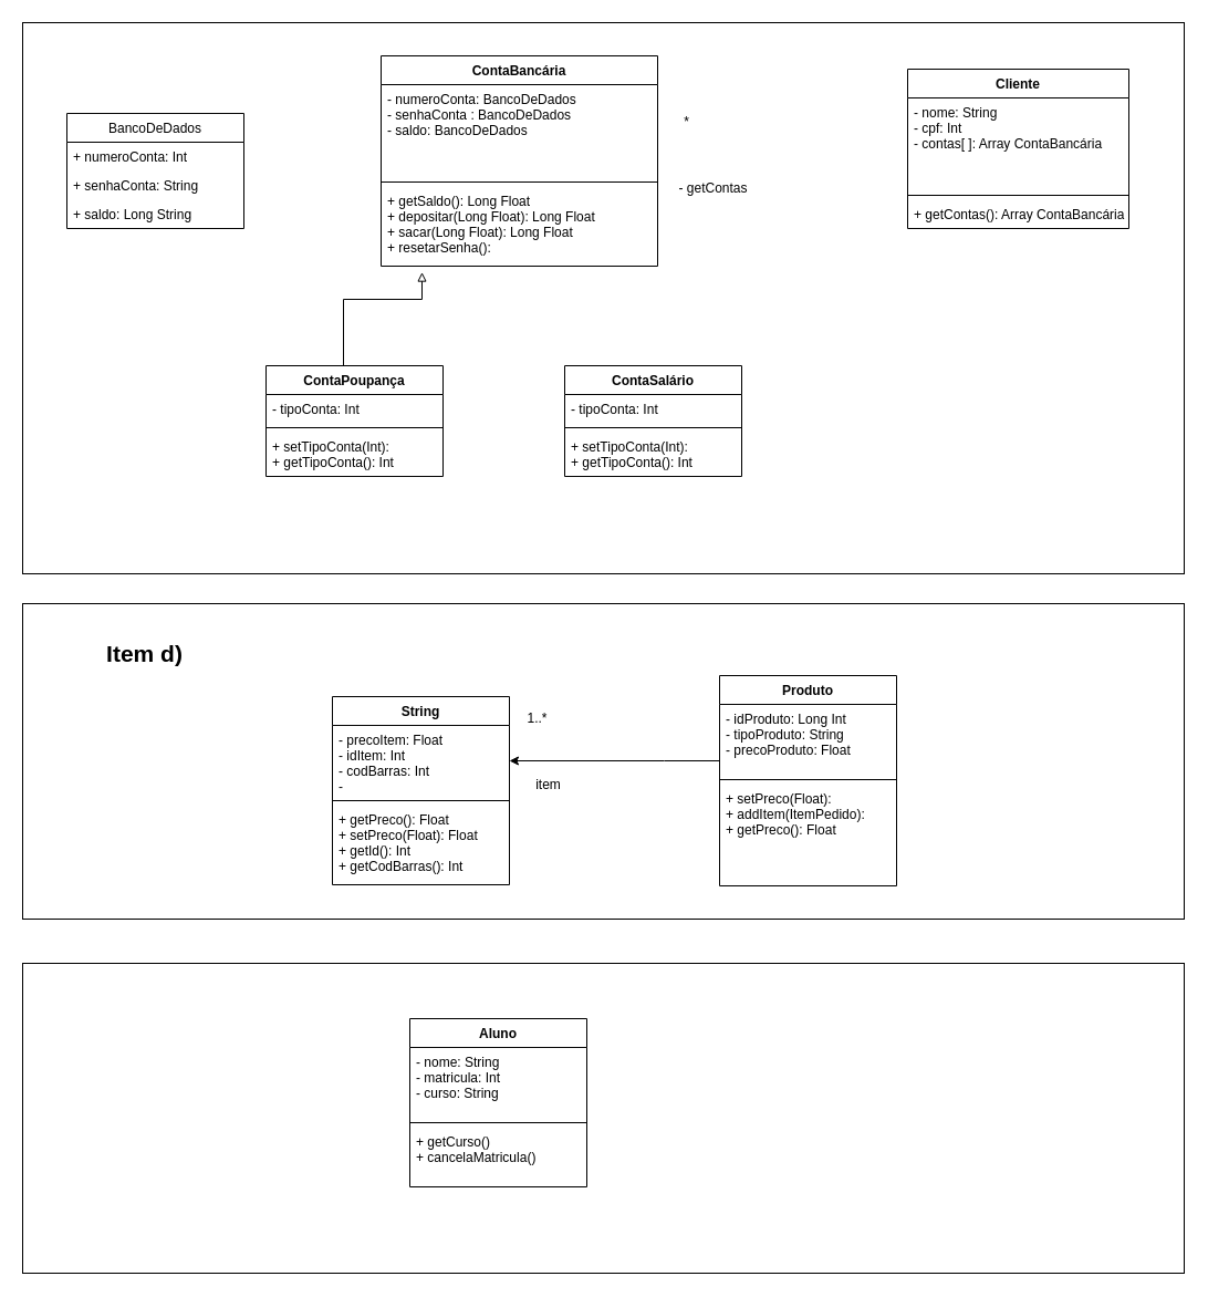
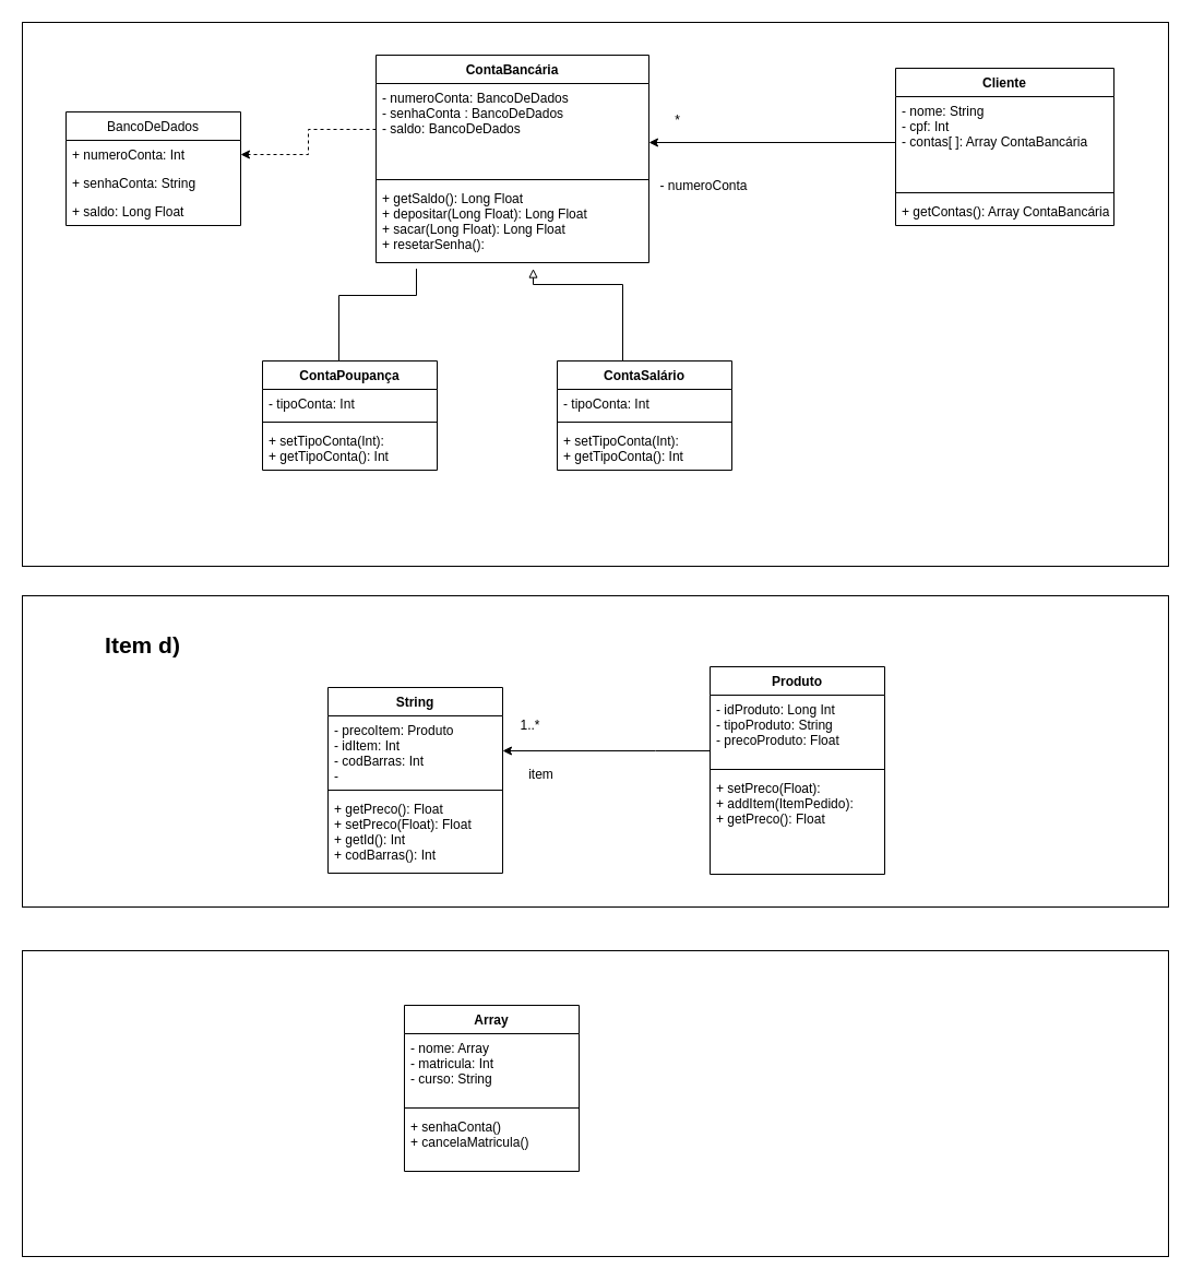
  <mxCell id="0" />
  <mxCell id="1" parent="0" />
  <mxCell id="2" value="" style="whiteSpace=wrap;html=1;fillColor=none;" vertex="1" parent="1"><mxGeometry x="20" y="20" width="1050" height="498" as="geometry" /></mxCell>
- <mxCell id="4" style="edgeStyle=orthogonalEdgeStyle;rounded=0;orthogonalLoop=1;jettySize=auto;html=1;entryX=0.148;entryY=1.077;entryDx=0;entryDy=0;entryPerimeter=0;endArrow=block;endFill=0;" edge="1" parent="1" source="19" target="10"><mxGeometry relative="1" as="geometry"><Array as="points"><mxPoint x="310" y="270" /><mxPoint x="381" y="270" /></Array></mxGeometry></mxCell>
+ <mxCell id="3" style="edgeStyle=orthogonalEdgeStyle;rounded=0;orthogonalLoop=1;jettySize=auto;html=1;entryX=1;entryY=0.643;entryDx=0;entryDy=0;entryPerimeter=0;" parent="1" source="12" target="8" edge="1"><mxGeometry relative="1" as="geometry" /></mxCell>
+ <mxCell id="4" style="edgeStyle=orthogonalEdgeStyle;rounded=0;orthogonalLoop=1;jettySize=auto;html=1;entryX=0.148;entryY=1.077;entryDx=0;entryDy=0;entryPerimeter=0;endArrow=none;endFill=0;" edge="1" parent="1" source="19" target="10"><mxGeometry relative="1" as="geometry"><Array as="points"><mxPoint x="310" y="270" /><mxPoint x="381" y="270" /></Array></mxGeometry></mxCell>
  <mxCell id="5" value="&lt;g style=&quot;cursor: n-resize; visibility: visible;&quot;&gt;&lt;image x=&quot;969&quot; y=&quot;790&quot; width=&quot;18&quot; height=&quot;18&quot; xlink:href=&quot;data:image/svg+xml;base64,PCFET0NUWVBFIHN2ZyBQVUJMSUMgIi0vL1czQy8vRFREIFNWRyAxLjEvL0VOIiAiaHR0cDovL3d3dy53My5vcmcvR3JhcGhpY3MvU1ZHLzEuMS9EVEQvc3ZnMTEuZHRkIj48c3ZnIHhtbG5zPSJodHRwOi8vd3d3LnczLm9yZy8yMDAwL3N2ZyIgeG1sbnM6eGxpbms9Imh0dHA6Ly93d3cudzMub3JnLzE5OTkveGxpbmsiIHdpZHRoPSIxOHB4IiBoZWlnaHQ9IjE4cHgiIHZlcnNpb249IjEuMSI+PGNpcmNsZSBjeD0iOSIgY3k9IjkiIHI9IjUiIHN0cm9rZT0iI2ZmZiIgZmlsbD0iIzI5YjZmMiIgc3Ryb2tlLXdpZHRoPSIxIi8+PC9zdmc+&quot; preserveAspectRatio=&quot;none&quot;&gt;&lt;/image&gt;&lt;/g&gt;" style="text;whiteSpace=wrap;html=1;" parent="1" vertex="1"><mxGeometry x="310" y="390" width="60" height="50" as="geometry" /></mxCell>
+ <mxCell id="6" style="edgeStyle=orthogonalEdgeStyle;rounded=0;orthogonalLoop=1;jettySize=auto;html=1;entryX=0.576;entryY=1.077;entryDx=0;entryDy=0;entryPerimeter=0;endArrow=block;endFill=0;" edge="1" parent="1" source="15" target="10"><mxGeometry relative="1" as="geometry"><Array as="points"><mxPoint x="570" y="260" /><mxPoint x="488" y="260" /></Array></mxGeometry></mxCell>
  <mxCell id="7" value="ContaBancária" style="swimlane;fontStyle=1;align=center;verticalAlign=top;childLayout=stackLayout;horizontal=1;startSize=26;horizontalStack=0;resizeParent=1;resizeParentMax=0;resizeLast=0;collapsible=1;marginBottom=0;" parent="1" vertex="1"><mxGeometry x="344" y="50" width="250" height="190" as="geometry" /></mxCell>
  <mxCell id="8" value="- numeroConta: BancoDeDados&#10;- senhaConta : BancoDeDados&#10;- saldo: BancoDeDados&#10;&#10;&#10;&#10;" style="text;strokeColor=none;fillColor=none;align=left;verticalAlign=top;spacingLeft=4;spacingRight=4;overflow=hidden;rotatable=0;points=[[0,0.5],[1,0.5]];portConstraint=eastwest;" parent="7" vertex="1"><mxGeometry y="26" width="250" height="84" as="geometry" /></mxCell>
  <mxCell id="9" value="" style="line;strokeWidth=1;fillColor=none;align=left;verticalAlign=middle;spacingTop=-1;spacingLeft=3;spacingRight=3;rotatable=0;labelPosition=right;points=[];portConstraint=eastwest;" parent="7" vertex="1"><mxGeometry y="110" width="250" height="8" as="geometry" /></mxCell>
  <mxCell id="10" value="+ getSaldo(): Long Float&#10;+ depositar(Long Float): Long Float&#10;+ sacar(Long Float): Long Float&#10;+ resetarSenha():&#10;" style="text;strokeColor=none;fillColor=none;align=left;verticalAlign=top;spacingLeft=4;spacingRight=4;overflow=hidden;rotatable=0;points=[[0,0.5],[1,0.5]];portConstraint=eastwest;" parent="7" vertex="1"><mxGeometry y="118" width="250" height="72" as="geometry" /></mxCell>
  <mxCell id="11" value="Cliente" style="swimlane;fontStyle=1;align=center;verticalAlign=top;childLayout=stackLayout;horizontal=1;startSize=26;horizontalStack=0;resizeParent=1;resizeParentMax=0;resizeLast=0;collapsible=1;marginBottom=0;" parent="1" vertex="1"><mxGeometry x="820" y="62" width="200" height="144" as="geometry" /></mxCell>
  <mxCell id="12" value="- nome: String&#10;- cpf: Int&#10;- contas[ ]: Array ContaBancária&#10;" style="text;strokeColor=none;fillColor=none;align=left;verticalAlign=top;spacingLeft=4;spacingRight=4;overflow=hidden;rotatable=0;points=[[0,0.5],[1,0.5]];portConstraint=eastwest;" parent="11" vertex="1"><mxGeometry y="26" width="200" height="84" as="geometry" /></mxCell>
  <mxCell id="13" value="" style="line;strokeWidth=1;fillColor=none;align=left;verticalAlign=middle;spacingTop=-1;spacingLeft=3;spacingRight=3;rotatable=0;labelPosition=right;points=[];portConstraint=eastwest;" parent="11" vertex="1"><mxGeometry y="110" width="200" height="8" as="geometry" /></mxCell>
  <mxCell id="14" value="+ getContas(): Array ContaBancária" style="text;strokeColor=none;fillColor=none;align=left;verticalAlign=top;spacingLeft=4;spacingRight=4;overflow=hidden;rotatable=0;points=[[0,0.5],[1,0.5]];portConstraint=eastwest;" parent="11" vertex="1"><mxGeometry y="118" width="200" height="26" as="geometry" /></mxCell>
  <mxCell id="15" value="ContaSalário" style="swimlane;fontStyle=1;align=center;verticalAlign=top;childLayout=stackLayout;horizontal=1;startSize=26;horizontalStack=0;resizeParent=1;resizeParentMax=0;resizeLast=0;collapsible=1;marginBottom=0;" parent="1" vertex="1"><mxGeometry x="510" y="330" width="160" height="100" as="geometry" /></mxCell>
  <mxCell id="16" value="- tipoConta: Int" style="text;strokeColor=none;fillColor=none;align=left;verticalAlign=top;spacingLeft=4;spacingRight=4;overflow=hidden;rotatable=0;points=[[0,0.5],[1,0.5]];portConstraint=eastwest;" parent="15" vertex="1"><mxGeometry y="26" width="160" height="26" as="geometry" /></mxCell>
  <mxCell id="17" value="" style="line;strokeWidth=1;fillColor=none;align=left;verticalAlign=middle;spacingTop=-1;spacingLeft=3;spacingRight=3;rotatable=0;labelPosition=right;points=[];portConstraint=eastwest;" parent="15" vertex="1"><mxGeometry y="52" width="160" height="8" as="geometry" /></mxCell>
  <mxCell id="18" value="+ setTipoConta(Int):&#10;+ getTipoConta(): Int" style="text;strokeColor=none;fillColor=none;align=left;verticalAlign=top;spacingLeft=4;spacingRight=4;overflow=hidden;rotatable=0;points=[[0,0.5],[1,0.5]];portConstraint=eastwest;" parent="15" vertex="1"><mxGeometry y="60" width="160" height="40" as="geometry" /></mxCell>
  <mxCell id="19" value="ContaPoupança" style="swimlane;fontStyle=1;align=center;verticalAlign=top;childLayout=stackLayout;horizontal=1;startSize=26;horizontalStack=0;resizeParent=1;resizeParentMax=0;resizeLast=0;collapsible=1;marginBottom=0;" parent="1" vertex="1"><mxGeometry x="240" y="330" width="160" height="100" as="geometry" /></mxCell>
  <mxCell id="20" value="- tipoConta: Int" style="text;strokeColor=none;fillColor=none;align=left;verticalAlign=top;spacingLeft=4;spacingRight=4;overflow=hidden;rotatable=0;points=[[0,0.5],[1,0.5]];portConstraint=eastwest;" parent="19" vertex="1"><mxGeometry y="26" width="160" height="26" as="geometry" /></mxCell>
  <mxCell id="21" value="" style="line;strokeWidth=1;fillColor=none;align=left;verticalAlign=middle;spacingTop=-1;spacingLeft=3;spacingRight=3;rotatable=0;labelPosition=right;points=[];portConstraint=eastwest;" parent="19" vertex="1"><mxGeometry y="52" width="160" height="8" as="geometry" /></mxCell>
  <mxCell id="22" value="+ setTipoConta(Int):&#10;+ getTipoConta(): Int" style="text;strokeColor=none;fillColor=none;align=left;verticalAlign=top;spacingLeft=4;spacingRight=4;overflow=hidden;rotatable=0;points=[[0,0.5],[1,0.5]];portConstraint=eastwest;" parent="19" vertex="1"><mxGeometry y="60" width="160" height="40" as="geometry" /></mxCell>
  <mxCell id="23" value="BancoDeDados" style="swimlane;fontStyle=0;childLayout=stackLayout;horizontal=1;startSize=26;fillColor=none;horizontalStack=0;resizeParent=1;resizeParentMax=0;resizeLast=0;collapsible=1;marginBottom=0;" vertex="1" parent="1"><mxGeometry x="60" y="102" width="160" height="104" as="geometry" /></mxCell>
  <mxCell id="24" value="+ numeroConta: Int" style="text;strokeColor=none;fillColor=none;align=left;verticalAlign=top;spacingLeft=4;spacingRight=4;overflow=hidden;rotatable=0;points=[[0,0.5],[1,0.5]];portConstraint=eastwest;" vertex="1" parent="23"><mxGeometry y="26" width="160" height="26" as="geometry" /></mxCell>
  <mxCell id="25" value="+ senhaConta: String" style="text;strokeColor=none;fillColor=none;align=left;verticalAlign=top;spacingLeft=4;spacingRight=4;overflow=hidden;rotatable=0;points=[[0,0.5],[1,0.5]];portConstraint=eastwest;" vertex="1" parent="23"><mxGeometry y="52" width="160" height="26" as="geometry" /></mxCell>
- <mxCell id="26" value="+ saldo: Long String" style="text;strokeColor=none;fillColor=none;align=left;verticalAlign=top;spacingLeft=4;spacingRight=4;overflow=hidden;rotatable=0;points=[[0,0.5],[1,0.5]];portConstraint=eastwest;" vertex="1" parent="23"><mxGeometry y="78" width="160" height="26" as="geometry" /></mxCell>
+ <mxCell id="26" value="+ saldo: Long Float" style="text;strokeColor=none;fillColor=none;align=left;verticalAlign=top;spacingLeft=4;spacingRight=4;overflow=hidden;rotatable=0;points=[[0,0.5],[1,0.5]];portConstraint=eastwest;" vertex="1" parent="23"><mxGeometry y="78" width="160" height="26" as="geometry" /></mxCell>
  <mxCell id="27" value="" style="whiteSpace=wrap;html=1;fillColor=none;" vertex="1" parent="1"><mxGeometry x="20" y="545" width="1050" height="285" as="geometry" /></mxCell>
  <mxCell id="28" value="&lt;b&gt;&lt;font style=&quot;font-size: 21px&quot;&gt;Item d)&lt;/font&gt;&lt;/b&gt;" style="text;html=1;align=center;verticalAlign=middle;resizable=0;points=[];autosize=1;" vertex="1" parent="1"><mxGeometry x="90" y="580" width="80" height="20" as="geometry" /></mxCell>
  <mxCell id="29" value="*" style="text;html=1;align=center;verticalAlign=middle;resizable=0;points=[];autosize=1;" vertex="1" parent="1"><mxGeometry x="610" y="100" width="20" height="20" as="geometry" /></mxCell>
- <mxCell id="30" value="- getContas" style="text;html=1;align=center;verticalAlign=middle;resizable=0;points=[];autosize=1;" vertex="1" parent="1"><mxGeometry x="594" y="160" width="100" height="20" as="geometry" /></mxCell>
+ <mxCell id="30" value="- numeroConta" style="text;html=1;align=center;verticalAlign=middle;resizable=0;points=[];autosize=1;" vertex="1" parent="1"><mxGeometry x="594" y="160" width="100" height="20" as="geometry" /></mxCell>
+ <mxCell id="31" style="edgeStyle=orthogonalEdgeStyle;rounded=0;orthogonalLoop=1;jettySize=auto;html=1;dashed=1;endArrow=classic;endFill=1;" edge="1" parent="1" source="8" target="24"><mxGeometry relative="1" as="geometry" /></mxCell>
  <mxCell id="32" style="edgeStyle=orthogonalEdgeStyle;rounded=0;orthogonalLoop=1;jettySize=auto;html=1;endArrow=classic;endFill=1;" edge="1" parent="1" source="40" target="36"><mxGeometry relative="1" as="geometry"><Array as="points"><mxPoint x="600" y="687" /><mxPoint x="600" y="687" /></Array></mxGeometry></mxCell>
- <mxCell id="33" value="1..*" style="text;html=1;align=center;verticalAlign=middle;resizable=0;points=[];autosize=1;" vertex="1" parent="1"><mxGeometry x="470" y="639" width="30" height="20" as="geometry" /></mxCell>
+ <mxCell id="33" value="1..*" style="text;html=1;align=center;verticalAlign=middle;resizable=0;points=[];autosize=1;" vertex="1" parent="1"><mxGeometry x="470" y="654" width="30" height="20" as="geometry" /></mxCell>
  <mxCell id="34" value="item" style="text;html=1;align=center;verticalAlign=middle;resizable=0;points=[];autosize=1;" vertex="1" parent="1"><mxGeometry x="475" y="699" width="40" height="20" as="geometry" /></mxCell>
  <mxCell id="35" value="String" style="swimlane;fontStyle=1;align=center;verticalAlign=top;childLayout=stackLayout;horizontal=1;startSize=26;horizontalStack=0;resizeParent=1;resizeParentMax=0;resizeLast=0;collapsible=1;marginBottom=0;" vertex="1" parent="1"><mxGeometry x="300" y="629" width="160" height="170" as="geometry" /></mxCell>
- <mxCell id="36" value="- precoItem: Float&#10;- idItem: Int&#10;- codBarras: Int&#10;- &#10;" style="text;strokeColor=none;fillColor=none;align=left;verticalAlign=top;spacingLeft=4;spacingRight=4;overflow=hidden;rotatable=0;points=[[0,0.5],[1,0.5]];portConstraint=eastwest;" vertex="1" parent="35"><mxGeometry y="26" width="160" height="64" as="geometry" /></mxCell>
+ <mxCell id="36" value="- precoItem: Produto&#10;- idItem: Int&#10;- codBarras: Int&#10;- &#10;" style="text;strokeColor=none;fillColor=none;align=left;verticalAlign=top;spacingLeft=4;spacingRight=4;overflow=hidden;rotatable=0;points=[[0,0.5],[1,0.5]];portConstraint=eastwest;" vertex="1" parent="35"><mxGeometry y="26" width="160" height="64" as="geometry" /></mxCell>
  <mxCell id="37" value="" style="line;strokeWidth=1;fillColor=none;align=left;verticalAlign=middle;spacingTop=-1;spacingLeft=3;spacingRight=3;rotatable=0;labelPosition=right;points=[];portConstraint=eastwest;" vertex="1" parent="35"><mxGeometry y="90" width="160" height="8" as="geometry" /></mxCell>
- <mxCell id="38" value="+ getPreco(): Float&#10;+ setPreco(Float): Float&#10;+ getId(): Int&#10;+ getCodBarras(): Int&#10;" style="text;strokeColor=none;fillColor=none;align=left;verticalAlign=top;spacingLeft=4;spacingRight=4;overflow=hidden;rotatable=0;points=[[0,0.5],[1,0.5]];portConstraint=eastwest;" vertex="1" parent="35"><mxGeometry y="98" width="160" height="72" as="geometry" /></mxCell>
+ <mxCell id="38" value="+ getPreco(): Float&#10;+ setPreco(Float): Float&#10;+ getId(): Int&#10;+ codBarras(): Int&#10;" style="text;strokeColor=none;fillColor=none;align=left;verticalAlign=top;spacingLeft=4;spacingRight=4;overflow=hidden;rotatable=0;points=[[0,0.5],[1,0.5]];portConstraint=eastwest;" vertex="1" parent="35"><mxGeometry y="98" width="160" height="72" as="geometry" /></mxCell>
  <mxCell id="39" value="Produto" style="swimlane;fontStyle=1;align=center;verticalAlign=top;childLayout=stackLayout;horizontal=1;startSize=26;horizontalStack=0;resizeParent=1;resizeParentMax=0;resizeLast=0;collapsible=1;marginBottom=0;" vertex="1" parent="1"><mxGeometry x="650" y="610" width="160" height="190" as="geometry" /></mxCell>
  <mxCell id="40" value="- idProduto: Long Int&#10;- tipoProduto: String&#10;- precoProduto: Float&#10;" style="text;strokeColor=none;fillColor=none;align=left;verticalAlign=top;spacingLeft=4;spacingRight=4;overflow=hidden;rotatable=0;points=[[0,0.5],[1,0.5]];portConstraint=eastwest;" vertex="1" parent="39"><mxGeometry y="26" width="160" height="64" as="geometry" /></mxCell>
  <mxCell id="41" value="" style="line;strokeWidth=1;fillColor=none;align=left;verticalAlign=middle;spacingTop=-1;spacingLeft=3;spacingRight=3;rotatable=0;labelPosition=right;points=[];portConstraint=eastwest;" vertex="1" parent="39"><mxGeometry y="90" width="160" height="8" as="geometry" /></mxCell>
  <mxCell id="42" value="+ setPreco(Float):&#10;+ addItem(ItemPedido):&#10;+ getPreco(): Float&#10;" style="text;strokeColor=none;fillColor=none;align=left;verticalAlign=top;spacingLeft=4;spacingRight=4;overflow=hidden;rotatable=0;points=[[0,0.5],[1,0.5]];portConstraint=eastwest;" vertex="1" parent="39"><mxGeometry y="98" width="160" height="92" as="geometry" /></mxCell>
  <mxCell id="43" value="" style="whiteSpace=wrap;html=1;fillColor=none;" vertex="1" parent="1"><mxGeometry x="20" y="870" width="1050" height="280" as="geometry" /></mxCell>
- <mxCell id="44" value="Aluno" style="swimlane;fontStyle=1;align=center;verticalAlign=top;childLayout=stackLayout;horizontal=1;startSize=26;horizontalStack=0;resizeParent=1;resizeParentMax=0;resizeLast=0;collapsible=1;marginBottom=0;" vertex="1" parent="1"><mxGeometry x="370" y="920" width="160" height="152" as="geometry" /></mxCell>
- <mxCell id="45" value="- nome: String&#10;- matricula: Int&#10;- curso: String&#10;" style="text;strokeColor=none;fillColor=none;align=left;verticalAlign=top;spacingLeft=4;spacingRight=4;overflow=hidden;rotatable=0;points=[[0,0.5],[1,0.5]];portConstraint=eastwest;" vertex="1" parent="44"><mxGeometry y="26" width="160" height="64" as="geometry" /></mxCell>
+ <mxCell id="44" value="Array" style="swimlane;fontStyle=1;align=center;verticalAlign=top;childLayout=stackLayout;horizontal=1;startSize=26;horizontalStack=0;resizeParent=1;resizeParentMax=0;resizeLast=0;collapsible=1;marginBottom=0;" vertex="1" parent="1"><mxGeometry x="370" y="920" width="160" height="152" as="geometry" /></mxCell>
+ <mxCell id="45" value="- nome: Array&#10;- matricula: Int&#10;- curso: String&#10;" style="text;strokeColor=none;fillColor=none;align=left;verticalAlign=top;spacingLeft=4;spacingRight=4;overflow=hidden;rotatable=0;points=[[0,0.5],[1,0.5]];portConstraint=eastwest;" vertex="1" parent="44"><mxGeometry y="26" width="160" height="64" as="geometry" /></mxCell>
  <mxCell id="46" value="" style="line;strokeWidth=1;fillColor=none;align=left;verticalAlign=middle;spacingTop=-1;spacingLeft=3;spacingRight=3;rotatable=0;labelPosition=right;points=[];portConstraint=eastwest;" vertex="1" parent="44"><mxGeometry y="90" width="160" height="8" as="geometry" /></mxCell>
- <mxCell id="47" value="+ getCurso()&#10;+ cancelaMatricula()&#10;" style="text;strokeColor=none;fillColor=none;align=left;verticalAlign=top;spacingLeft=4;spacingRight=4;overflow=hidden;rotatable=0;points=[[0,0.5],[1,0.5]];portConstraint=eastwest;" vertex="1" parent="44"><mxGeometry y="98" width="160" height="54" as="geometry" /></mxCell>
+ <mxCell id="47" value="+ senhaConta()&#10;+ cancelaMatricula()&#10;" style="text;strokeColor=none;fillColor=none;align=left;verticalAlign=top;spacingLeft=4;spacingRight=4;overflow=hidden;rotatable=0;points=[[0,0.5],[1,0.5]];portConstraint=eastwest;" vertex="1" parent="44"><mxGeometry y="98" width="160" height="54" as="geometry" /></mxCell>
